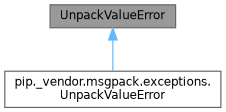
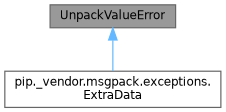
  digraph {
    node [color=gray40 fontname=Helvetica fontsize=10 shape=box style=filled]
    n1 [fillcolor=grey60 fontcolor=black height=0.2 label=UnpackValueError width=0.4]
-   n2 [fillcolor=white height=0.2 label="pip._vendor.msgpack.exceptions.\lUnpackValueError" width=0.4]
+   n2 [fillcolor=white height=0.2 label="pip._vendor.msgpack.exceptions.\lExtraData" width=0.4]
    n1 -> n2 [color=steelblue1 dir=back fontname=Helvetica fontsize=10 labelfontname=Helvetica labelfontsize=10 style=solid]
  }
